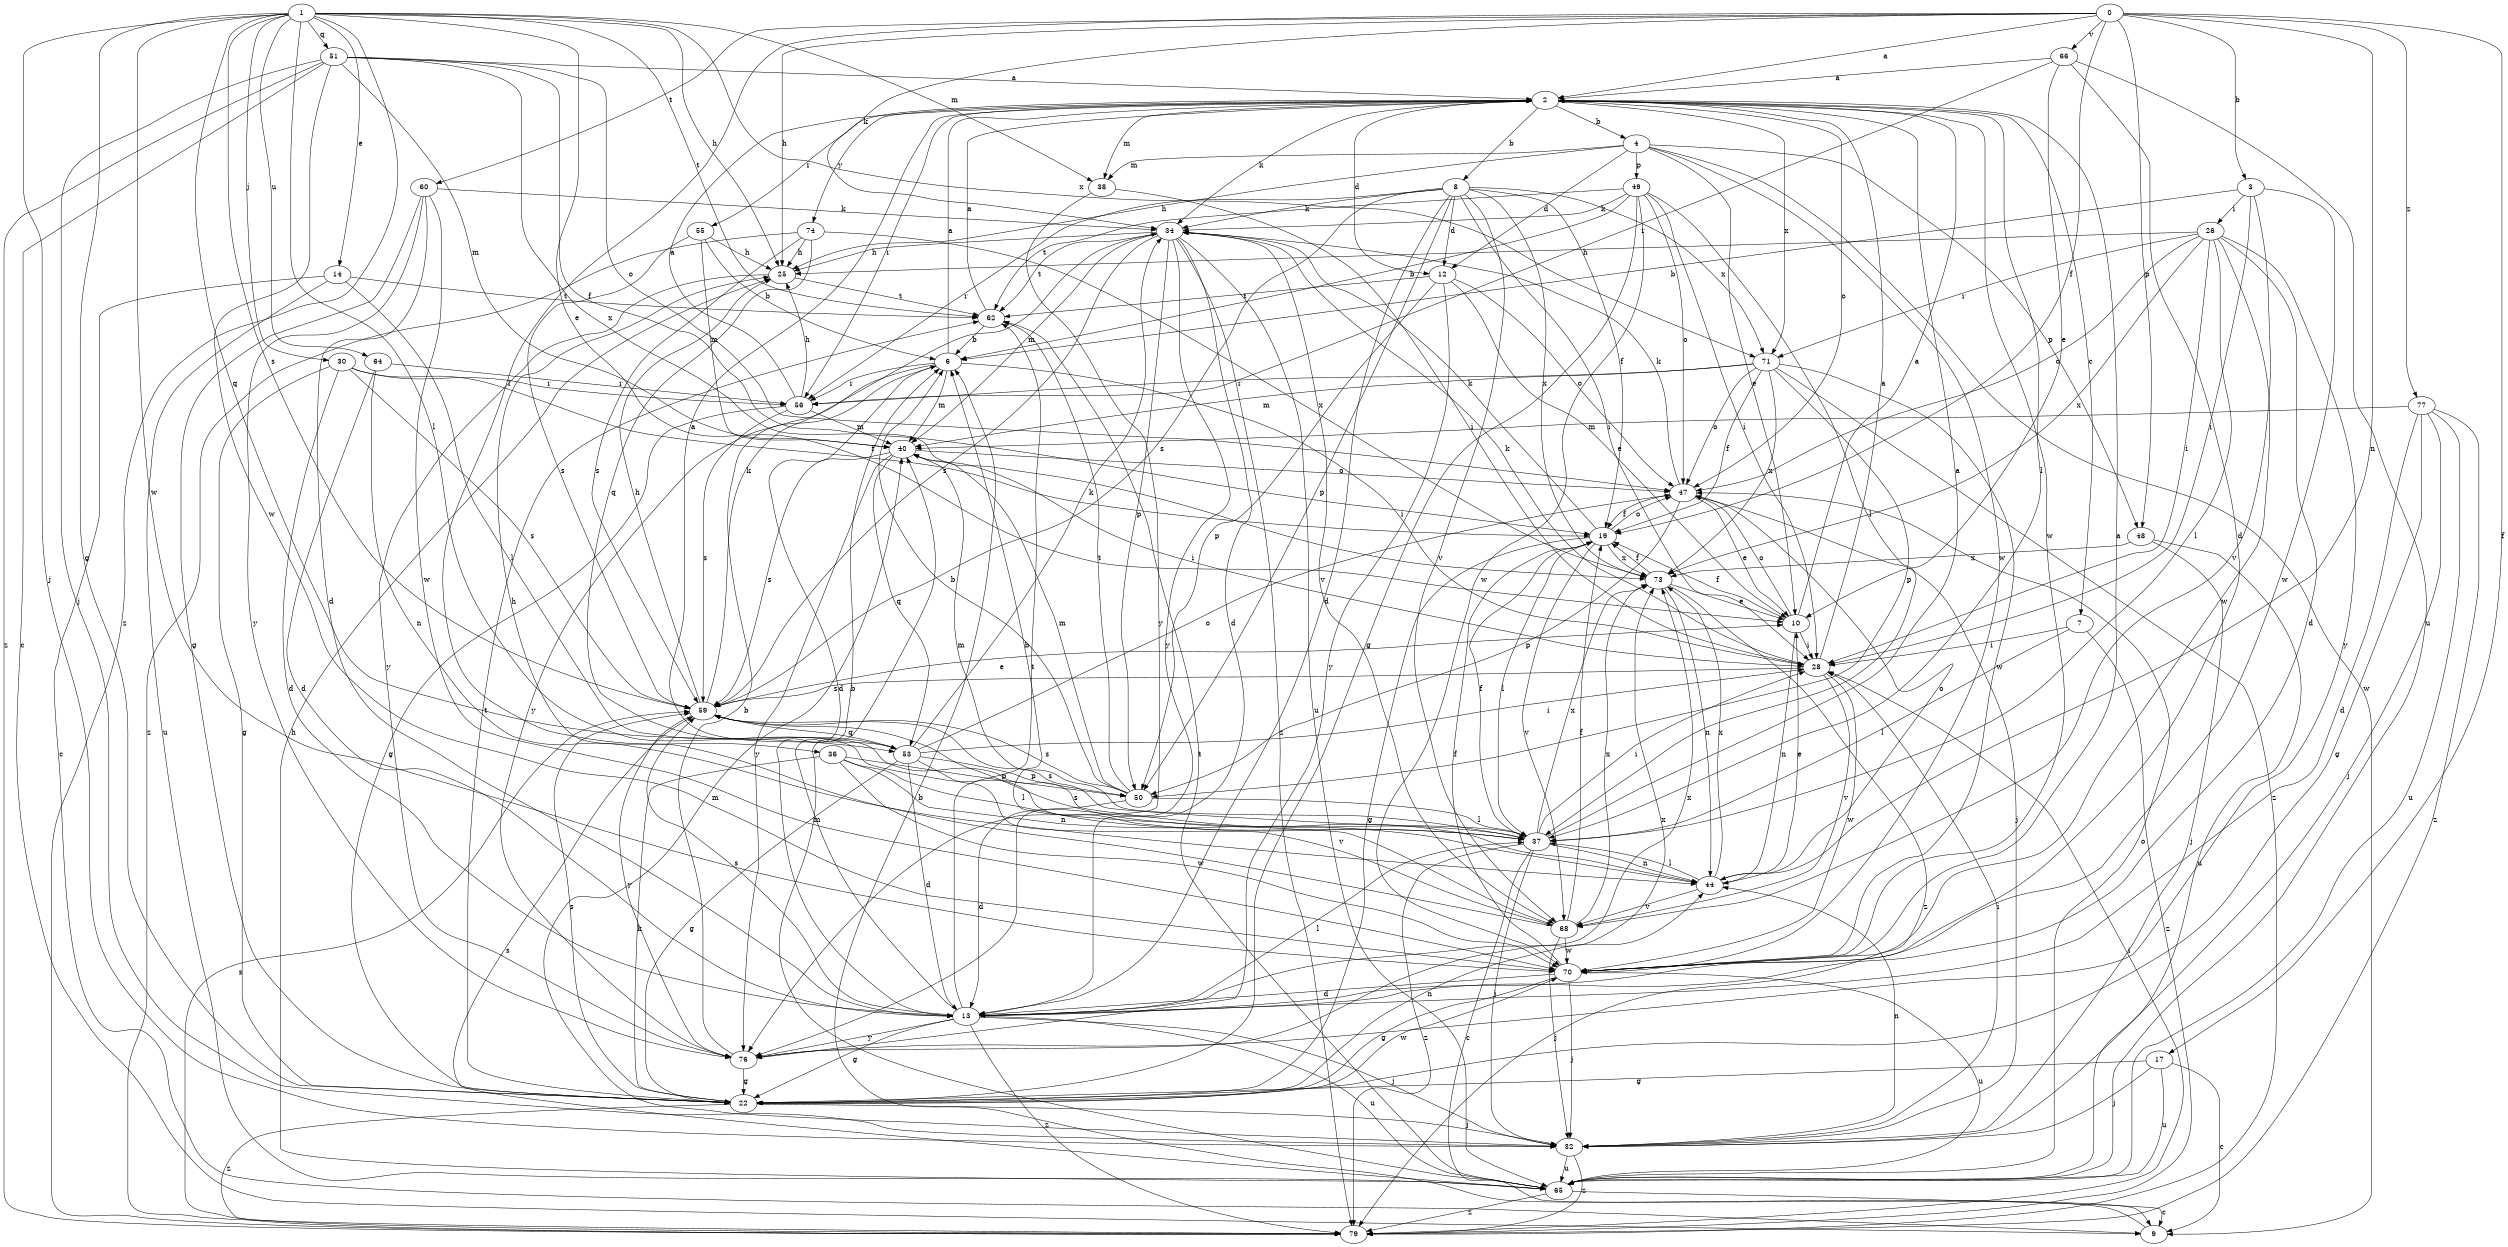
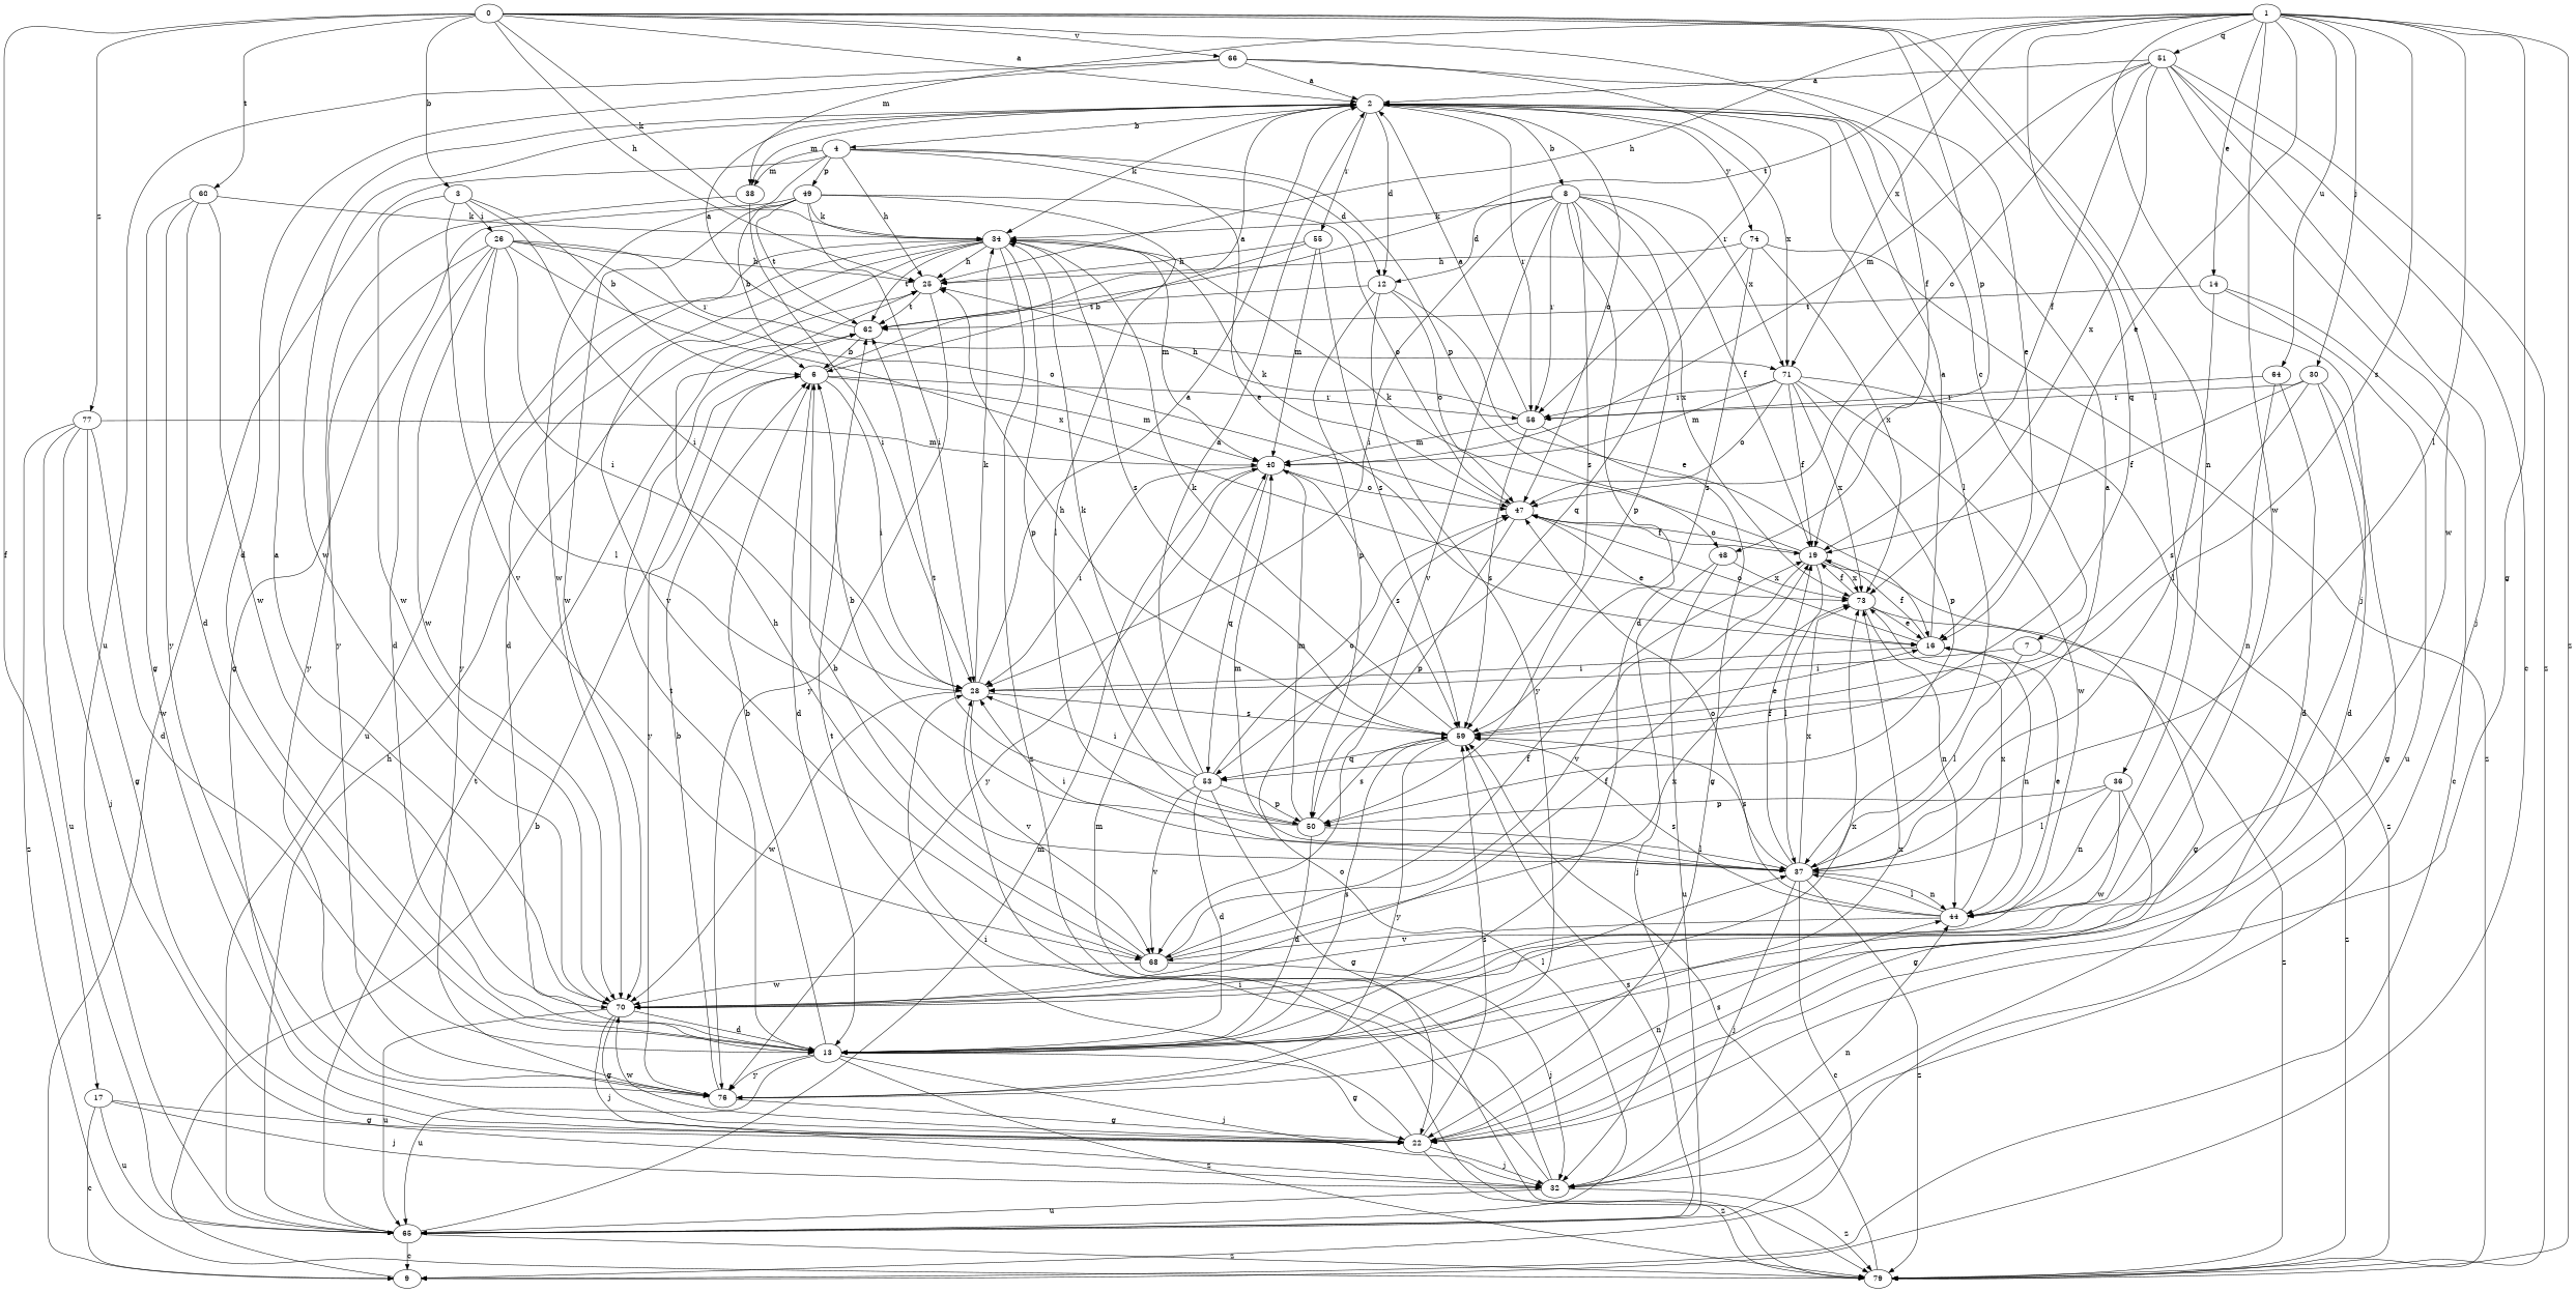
  strict digraph {
    fontname="DejaVu Serif"
    node [fontname="DejaVu Serif"]
    edge [fontname="DejaVu Serif"]
    0
    2
    3
    17
    19
    25
    34
    36
    44
    48
    60
    66
    77
    37
    38
    70
    71
    4
    n19 [label=8]
    7
    12
    47
    55
    56
    74
    6
    26
    28
    68
    22
    32
    9
    65
    73
    62
    76
    59
    79
    13
    50
    40
-   16 [label=10]
+   16
    1
    14
    30
    51
    53
    64
    49
    0 -> 2 [label=a]
    0 -> 3 [label=b]
    0 -> 17 [label=f]
    0 -> 19 [label=f]
    0 -> 25 [label=h]
    0 -> 34 [label=k]
    0 -> 36 [label=l]
    0 -> 44 [label=n]
    0 -> 48 [label=p]
    0 -> 60 [label=t]
    0 -> 66 [label=v]
    0 -> 77 [label=z]
    2 -> 34 [label=k]
    2 -> 37 [label=l]
    2 -> 38 [label=m]
    2 -> 70 [label=w]
    2 -> 71 [label=x]
    2 -> 4 [label=b]
    2 -> n19 [label=b]
    2 -> 7 [label=c]
    2 -> 12 [label=d]
    2 -> 47 [label=o]
    2 -> 55 [label=r]
    2 -> 56 [label=r]
    2 -> 74 [label=y]
    3 -> 70 [label=w]
    3 -> 6 [label=b]
    3 -> 26 [label=i]
    3 -> 28 [label=i]
    3 -> 68 [label=v]
    17 -> 22 [label=g]
    17 -> 32 [label=j]
    17 -> 9 [label=c]
    17 -> 65 [label=u]
    19 -> 34 [label=k]
    19 -> 37 [label=l]
    19 -> 47 [label=o]
    19 -> 68 [label=v]
    19 -> 22 [label=g]
    19 -> 73 [label=x]
    25 -> 62 [label=t]
    25 -> 76 [label=y]
    34 -> 25 [label=h]
    34 -> 68 [label=v]
    34 -> 65 [label=u]
    34 -> 62 [label=t]
    34 -> 76 [label=y]
    34 -> 59 [label=s]
    34 -> 79 [label=z]
    34 -> 13 [label=d]
    34 -> 50 [label=p]
    34 -> 40 [label=m]
    36 -> 44 [label=n]
    36 -> 37 [label=l]
    36 -> 70 [label=w]
-   36 -> 22 [label=k]
+   36 -> 22 [label=g]
    36 -> 50 [label=p]
    44 -> 37 [label=l]
    44 -> 47 [label=o]
    44 -> 68 [label=v]
    44 -> 73 [label=x]
    44 -> 59 [label=s]
    44 -> 16 [label=e]
    48 -> 32 [label=j]
    48 -> 65 [label=u]
    48 -> 73 [label=x]
    60 -> 34 [label=k]
    60 -> 70 [label=w]
    60 -> 22 [label=g]
    60 -> 76 [label=y]
    60 -> 13 [label=d]
    66 -> 2 [label=a]
    66 -> 56 [label=r]
    66 -> 65 [label=u]
    66 -> 13 [label=d]
    66 -> 16 [label=e]
    77 -> 22 [label=g]
    77 -> 32 [label=j]
    77 -> 65 [label=u]
    77 -> 79 [label=z]
    77 -> 13 [label=d]
    77 -> 40 [label=m]
    37 -> 2 [label=a]
    37 -> 19 [label=f]
    37 -> 44 [label=n]
    37 -> 28 [label=i]
    37 -> 32 [label=j]
    37 -> 9 [label=c]
    37 -> 73 [label=x]
    37 -> 59 [label=s]
    37 -> 79 [label=z]
    37 -> 40 [label=m]
    38 -> 28 [label=i]
    38 -> 76 [label=y]
    70 -> 2 [label=a]
    70 -> 19 [label=f]
    70 -> 22 [label=g]
    70 -> 32 [label=j]
    70 -> 65 [label=u]
    70 -> 13 [label=d]
    71 -> 19 [label=f]
    71 -> 70 [label=w]
    71 -> 47 [label=o]
    71 -> 56 [label=r]
    71 -> 73 [label=x]
    71 -> 79 [label=z]
    71 -> 50 [label=p]
    71 -> 40 [label=m]
    4 -> 25 [label=h]
    4 -> 48 [label=p]
    4 -> 38 [label=m]
    4 -> 70 [label=w]
    4 -> 12 [label=d]
    4 -> 9 [label=w]
    4 -> 16 [label=e]
    4 -> 49 [label=p]
    n19 -> 19 [label=f]
    n19 -> 34 [label=k]
    n19 -> 71 [label=x]
    n19 -> 12 [label=d]
    n19 -> 56 [label=r]
    n19 -> 28 [label=i]
    n19 -> 68 [label=v]
    n19 -> 73 [label=x]
    n19 -> 59 [label=s]
    n19 -> 13 [label=d]
    n19 -> 50 [label=p]
    7 -> 37 [label=l]
    7 -> 28 [label=i]
    7 -> 79 [label=z]
    12 -> 47 [label=o]
    12 -> 62 [label=t]
    12 -> 76 [label=y]
    12 -> 50 [label=p]
    12 -> 16 [label=e]
    47 -> 19 [label=f]
    47 -> 34 [label=k]
-   47 -> 32 [label=j]
    47 -> 50 [label=p]
    47 -> 16 [label=e]
    55 -> 25 [label=h]
    55 -> 6 [label=b]
    55 -> 59 [label=s]
    55 -> 40 [label=m]
    56 -> 2 [label=a]
    56 -> 25 [label=h]
    56 -> 22 [label=g]
    56 -> 59 [label=s]
    56 -> 40 [label=m]
    74 -> 25 [label=h]
    74 -> 73 [label=x]
    74 -> 59 [label=s]
    74 -> 79 [label=z]
    74 -> 53 [label=q]
    6 -> 2 [label=a]
    6 -> 56 [label=r]
    6 -> 28 [label=i]
    6 -> 76 [label=y]
    6 -> 13 [label=d]
    6 -> 40 [label=m]
    26 -> 25 [label=h]
    26 -> 37 [label=l]
    26 -> 70 [label=w]
    26 -> 71 [label=r]
    26 -> 47 [label=o]
    26 -> 28 [label=i]
    26 -> 73 [label=x]
    26 -> 76 [label=y]
    26 -> 13 [label=d]
    28 -> 2 [label=a]
    28 -> 34 [label=k]
    28 -> 70 [label=w]
    28 -> 68 [label=v]
    28 -> 59 [label=s]
    68 -> 19 [label=f]
    68 -> 25 [label=h]
    68 -> 70 [label=w]
    68 -> 6 [label=b]
    68 -> 32 [label=j]
    68 -> 73 [label=x]
    22 -> 44 [label=n]
    22 -> 70 [label=w]
    22 -> 32 [label=j]
    22 -> 62 [label=t]
    22 -> 59 [label=s]
    22 -> 79 [label=z]
    32 -> 44 [label=n]
    32 -> 28 [label=i]
    32 -> 65 [label=u]
    32 -> 79 [label=z]
    32 -> 40 [label=m]
    9 -> 6 [label=b]
    65 -> 25 [label=h]
    65 -> 47 [label=o]
    65 -> 9 [label=c]
    65 -> 62 [label=t]
    65 -> 59 [label=s]
    65 -> 79 [label=z]
    65 -> 40 [label=m]
    73 -> 19 [label=f]
    73 -> 44 [label=n]
    73 -> 79 [label=z]
    73 -> 16 [label=e]
    62 -> 2 [label=a]
    62 -> 6 [label=b]
    76 -> 6 [label=b]
    76 -> 22 [label=g]
    76 -> 73 [label=x]
    59 -> 25 [label=h]
    59 -> 34 [label=k]
    59 -> 76 [label=y]
    59 -> 16 [label=e]
    59 -> 53 [label=q]
    79 -> 28 [label=i]
    79 -> 59 [label=s]
    13 -> 37 [label=l]
    13 -> 6 [label=b]
    13 -> 22 [label=g]
    13 -> 32 [label=j]
    13 -> 65 [label=u]
    13 -> 73 [label=x]
    13 -> 62 [label=t]
    13 -> 76 [label=y]
    13 -> 59 [label=s]
    13 -> 79 [label=z]
    50 -> 37 [label=l]
    50 -> 6 [label=b]
    50 -> 62 [label=t]
    50 -> 59 [label=s]
    50 -> 13 [label=d]
    50 -> 40 [label=m]
    40 -> 47 [label=o]
    40 -> 28 [label=i]
    40 -> 76 [label=y]
    40 -> 59 [label=s]
    40 -> 53 [label=q]
    16 -> 2 [label=a]
    16 -> 19 [label=f]
    16 -> 44 [label=n]
    16 -> 47 [label=o]
    16 -> 28 [label=i]
    1 -> 25 [label=h]
    1 -> 37 [label=l]
    1 -> 38 [label=m]
    1 -> 70 [label=w]
    1 -> 71 [label=x]
    1 -> 22 [label=g]
    1 -> 32 [label=j]
    1 -> 62 [label=t]
    1 -> 59 [label=s]
    1 -> 79 [label=z]
    1 -> 16 [label=e]
    1 -> 14 [label=e]
    1 -> 30 [label=j]
    1 -> 51 [label=q]
    1 -> 53 [label=q]
    1 -> 64 [label=u]
    14 -> 37 [label=l]
    14 -> 9 [label=c]
    14 -> 65 [label=u]
    14 -> 62 [label=t]
    30 -> 19 [label=f]
    30 -> 56 [label=r]
    30 -> 22 [label=g]
    30 -> 59 [label=s]
    30 -> 13 [label=d]
    51 -> 2 [label=a]
    51 -> 19 [label=f]
    51 -> 70 [label=w]
    51 -> 47 [label=o]
    51 -> 32 [label=j]
    51 -> 9 [label=c]
    51 -> 73 [label=x]
    51 -> 79 [label=z]
    51 -> 40 [label=m]
    53 -> 2 [label=a]
    53 -> 34 [label=k]
    53 -> 47 [label=o]
    53 -> 28 [label=i]
    53 -> 68 [label=v]
    53 -> 22 [label=g]
    53 -> 13 [label=d]
    53 -> 50 [label=p]
    64 -> 44 [label=n]
    64 -> 56 [label=r]
    64 -> 13 [label=d]
    49 -> 34 [label=k]
    49 -> 37 [label=l]
    49 -> 70 [label=w]
    49 -> 47 [label=o]
    49 -> 6 [label=b]
    49 -> 28 [label=i]
    49 -> 22 [label=g]
    49 -> 62 [label=t]
  }
